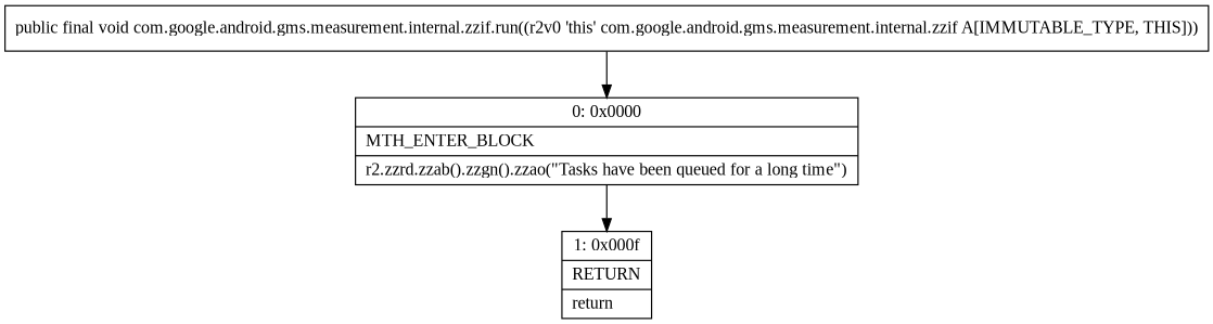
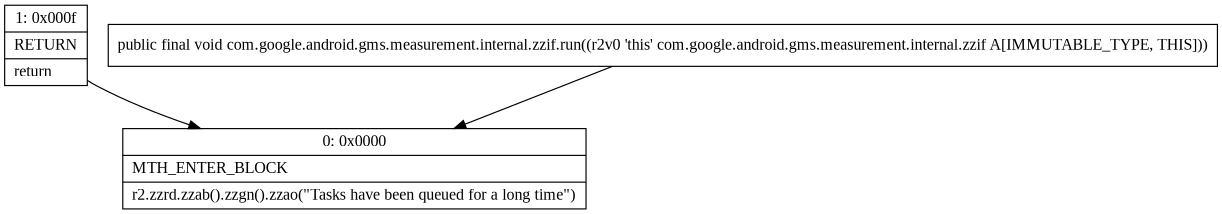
  digraph {
    fontname="Liberation Serif"
    node [shape=record fontname="Liberation Serif"]
    edge [fontname="Liberation Serif"]
    n1 [label="{0\:\ 0x0000|MTH_ENTER_BLOCK\l|r2.zzrd.zzab().zzgn().zzao(\"Tasks have been queued for a long time\")\l}"]
    n2 [label="{1\:\ 0x000f|RETURN\l|return\l}"]
    n3 [label="{public final void com.google.android.gms.measurement.internal.zzif.run((r2v0 'this' com.google.android.gms.measurement.internal.zzif A[IMMUTABLE_TYPE, THIS])) }"]
-   n1 -> n2
+   n2 -> n1
    n3 -> n1
  }
